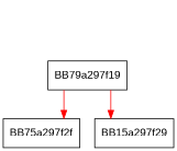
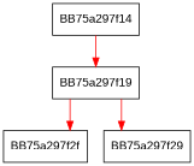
  digraph {
    fontname="Liberation Sans"
    splines=ortho
    node [fontname="Liberation Sans" shape=box]
    edge [color=red fontname="Liberation Sans"]
-   BB75a297f19 [label=BB79a297f19]
+   BB75a297f14
+   BB75a297f19
    BB75a297f2f
-   BB75a297f29 [label=BB15a297f29]
+   BB75a297f29
+   BB75a297f14 -> BB75a297f19
    BB75a297f19 -> BB75a297f2f
    BB75a297f19 -> BB75a297f29
  }
